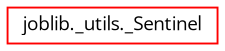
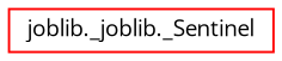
  digraph {
    rankdir=LR
    fontname="Open Sans"
-   n1 [color=red fillcolor=white fontname="Open Sans" fontsize=10 height=0.2 label="joblib._utils._Sentinel" shape=box style=filled width=0.4]
+   n1 [color=red fillcolor=white fontname="Open Sans" fontsize=10 height=0.2 label="joblib._joblib._Sentinel" shape=box style=filled width=0.4]
  }
